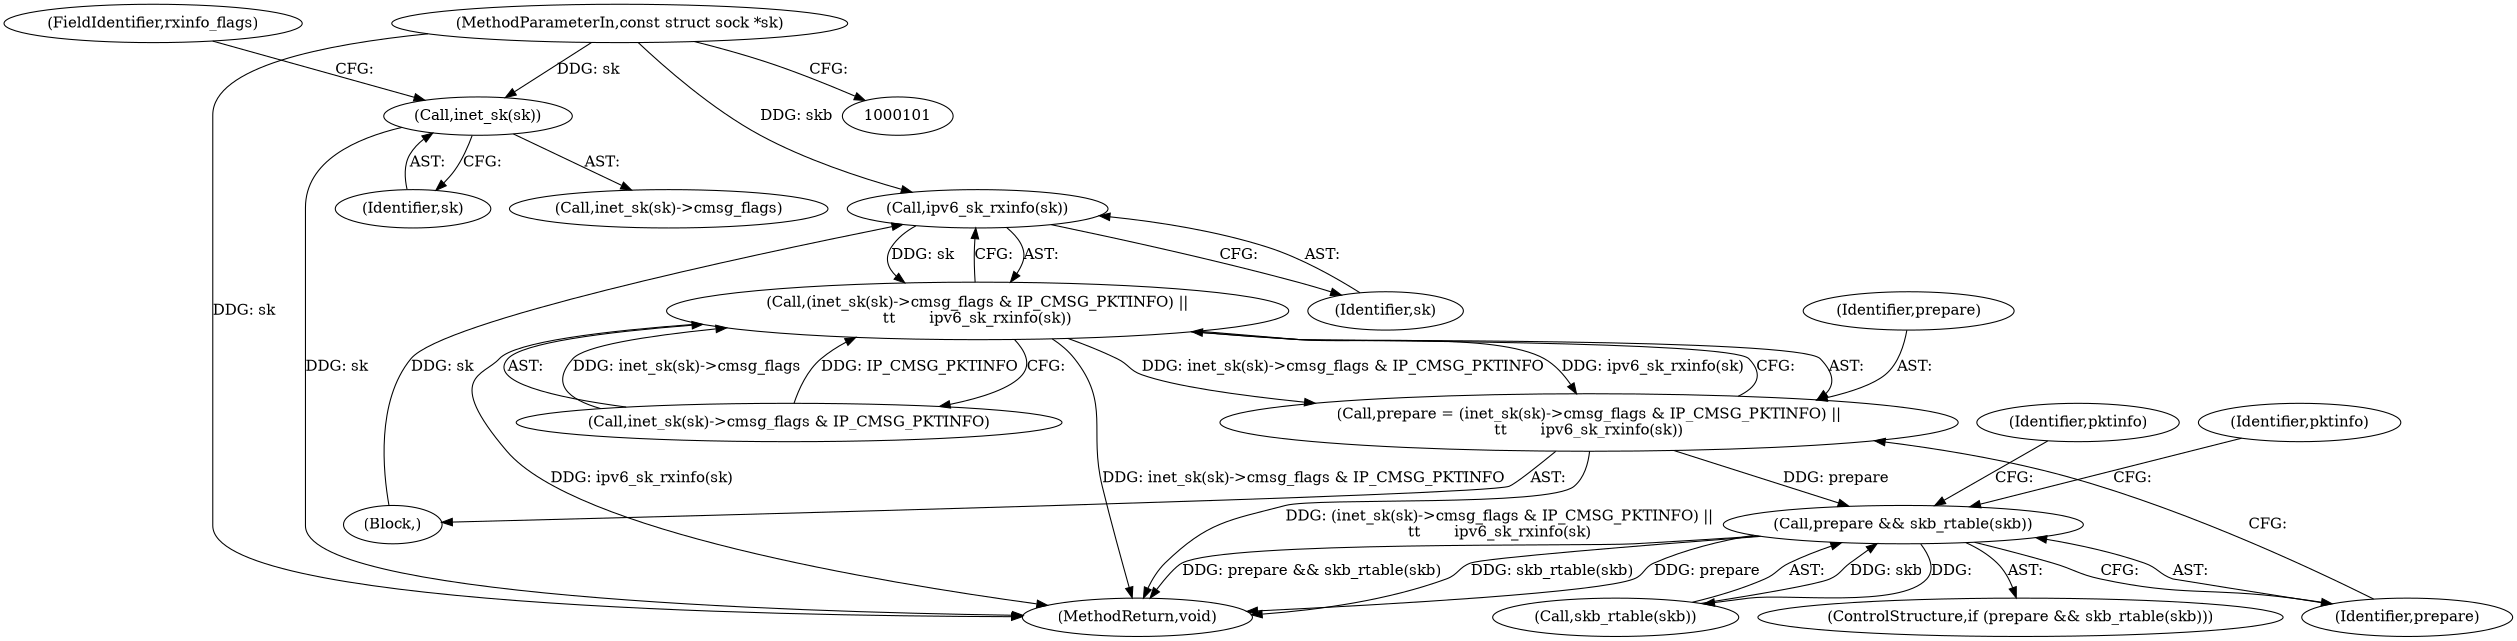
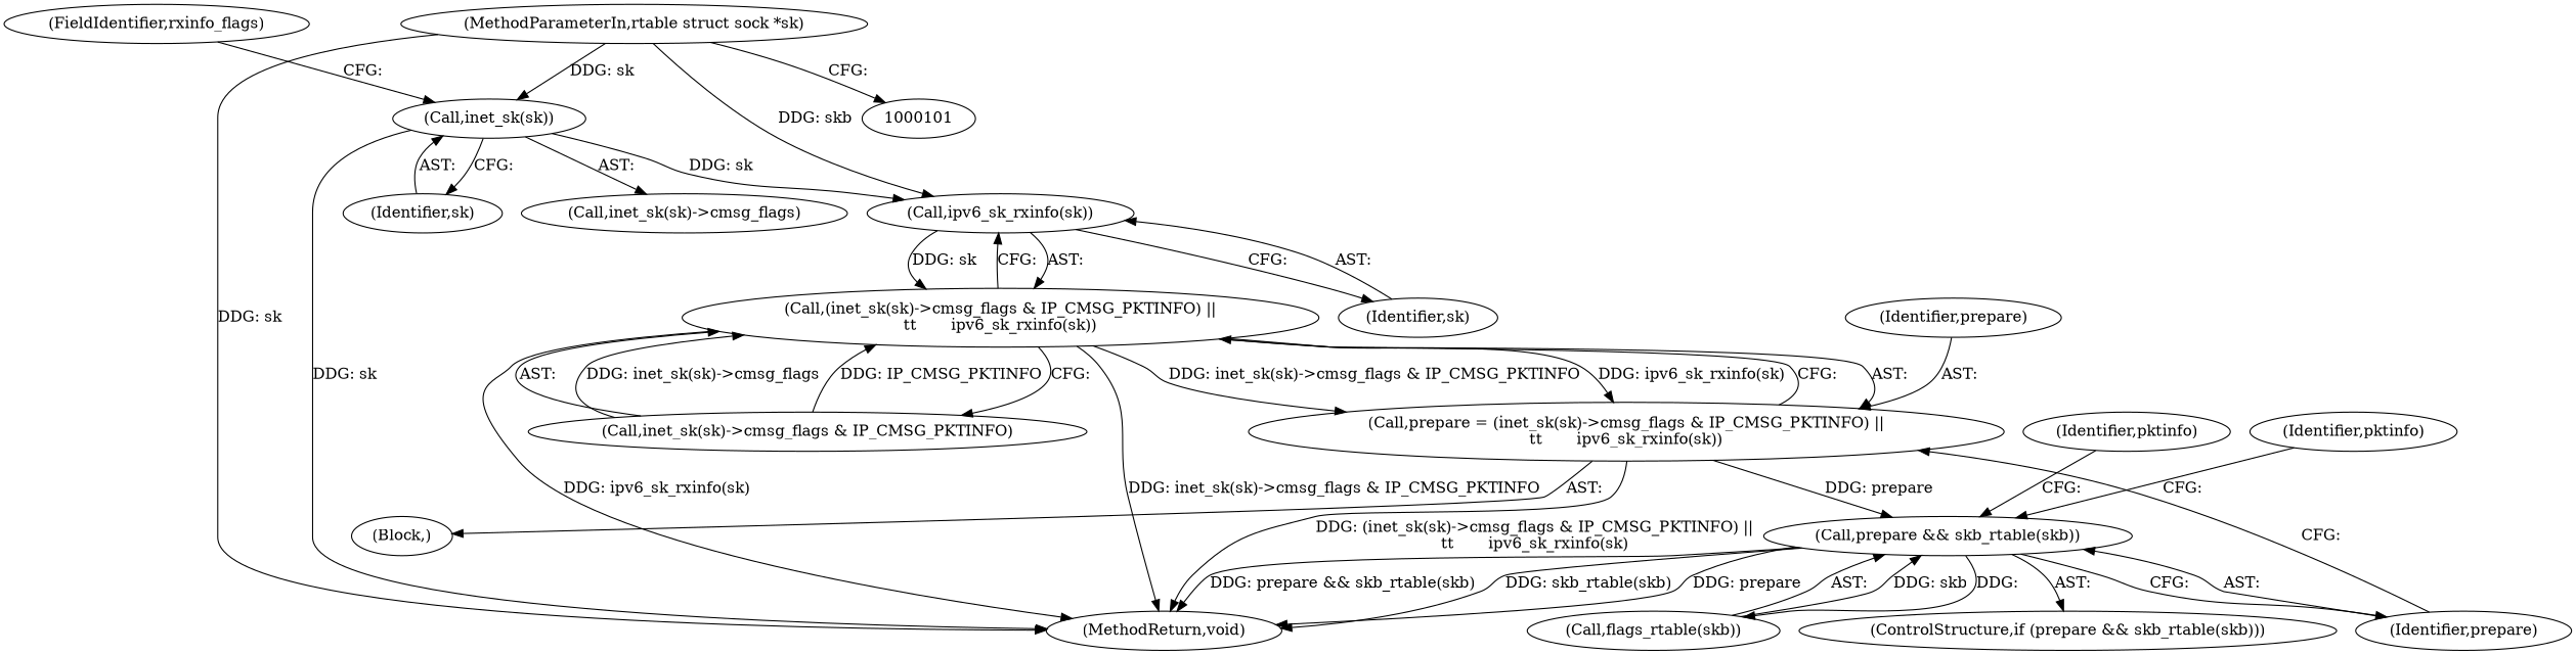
  digraph {
    n1 [label="(Call,inet_sk(sk))"]
    n2 [label="(Call,ipv6_sk_rxinfo(sk))"]
    n3 [label="(Identifier,sk)"]
    n4 [label="(Call,inet_sk(sk)->cmsg_flags)"]
    n5 [label="(MethodReturn,void)"]
    n6 [label="(Call,(inet_sk(sk)->cmsg_flags & IP_CMSG_PKTINFO) ||\n\t\t       ipv6_sk_rxinfo(sk))"]
    n7 [label="(Identifier,sk)"]
-   n8 [label="(MethodParameterIn,const struct sock *sk)"]
+   n8 [label="(MethodParameterIn,rtable struct sock *sk)"]
    1000101
    n10 [label="(Call,prepare = (inet_sk(sk)->cmsg_flags & IP_CMSG_PKTINFO) ||\n\t\t       ipv6_sk_rxinfo(sk))"]
    n11 [label="(Call,inet_sk(sk)->cmsg_flags & IP_CMSG_PKTINFO)"]
    n12 [label="(Call,prepare && skb_rtable(skb))"]
    n13 [label="(Block,)"]
    n14 [label="(Identifier,prepare)"]
-   n15 [label="(Call,skb_rtable(skb))"]
+   n15 [label="(Call,flags_rtable(skb))"]
    n16 [label="(ControlStructure,if (prepare && skb_rtable(skb)))"]
    n17 [label="(Identifier,pktinfo)"]
    n18 [label="(Identifier,prepare)"]
    n19 [label="(Identifier,pktinfo)"]
    n20 [label="(FieldIdentifier,rxinfo_flags)"]
-   n13 -> n2 [label="DDG: sk"]
+   n1 -> n2 [label="DDG: sk"]
    n1 -> n3 [label="CFG: "]
    n1 -> n4 [label="AST: "]
    n1 -> n5 [label="DDG: sk"]
    n2 -> n6 [label="AST: "]
    n2 -> n6 [label="DDG: sk"]
    n2 -> n7 [label="CFG: "]
    n3 -> n1 [label="AST: "]
    n6 -> n2 [label="CFG: "]
    n6 -> n5 [label="DDG: inet_sk(sk)->cmsg_flags & IP_CMSG_PKTINFO"]
    n6 -> n5 [label="DDG: ipv6_sk_rxinfo(sk)"]
    n6 -> n10 [label="AST: "]
    n6 -> n10 [label="DDG: inet_sk(sk)->cmsg_flags & IP_CMSG_PKTINFO"]
    n6 -> n10 [label="DDG: ipv6_sk_rxinfo(sk)"]
    n6 -> n11 [label="CFG: "]
    n7 -> n2 [label="AST: "]
    n8 -> n1 [label="DDG: sk"]
    n8 -> n2 [label="DDG: skb"]
    n8 -> n5 [label="DDG: sk"]
    n8 -> 1000101 [label="CFG: "]
    n10 -> n5 [label="DDG: (inet_sk(sk)->cmsg_flags & IP_CMSG_PKTINFO) ||\n\t\t       ipv6_sk_rxinfo(sk)"]
    n10 -> n6 [label="CFG: "]
    n10 -> n12 [label="DDG: prepare"]
    n10 -> n13 [label="AST: "]
    n11 -> n6 [label="AST: "]
    n11 -> n6 [label="DDG: inet_sk(sk)->cmsg_flags"]
    n11 -> n6 [label="DDG: IP_CMSG_PKTINFO"]
    n12 -> n5 [label="DDG: skb_rtable(skb)"]
    n12 -> n5 [label="DDG: prepare"]
    n12 -> n5 [label="DDG: prepare && skb_rtable(skb)"]
    n12 -> n14 [label="CFG: "]
    n12 -> n15 [label="DDG: "]
    n12 -> n16 [label="AST: "]
    n14 -> n10 [label="CFG: "]
    n14 -> n12 [label="AST: "]
    n15 -> n12 [label="AST: "]
    n15 -> n12 [label="DDG: skb"]
    n17 -> n12 [label="CFG: "]
    n18 -> n10 [label="AST: "]
    n19 -> n12 [label="CFG: "]
    n20 -> n1 [label="CFG: "]
  }
